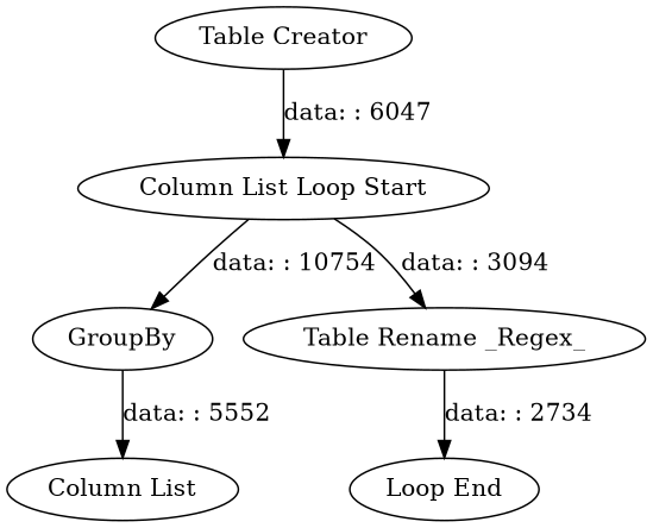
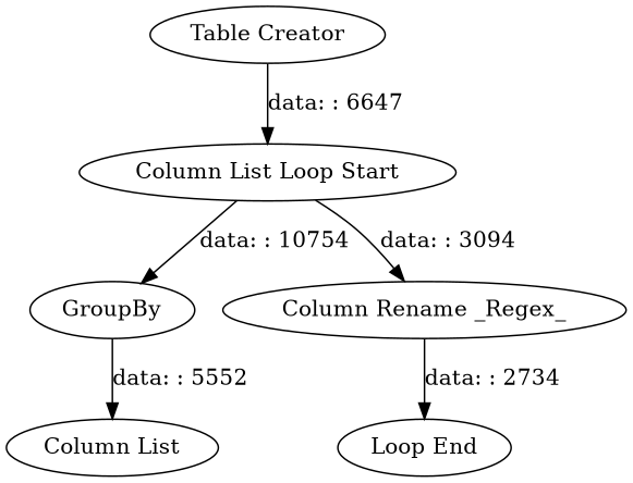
  digraph {
    rankdir=TB
    n1 [label="Loop End"]
    n2 [label=GroupBy]
    n3 [label="Column List"]
    n4 [label="Column List Loop Start"]
-   n5 [label="Table Rename _Regex_"]
+   n5 [label="Column Rename _Regex_"]
    n6 [label="Table Creator"]
    n2 -> n3 [label="data: : 5552"]
    n4 -> n2 [label="data: : 10754"]
    n4 -> n5 [label="data: : 3094"]
    n5 -> n1 [label="data: : 2734"]
-   n6 -> n4 [label="data: : 6047"]
+   n6 -> n4 [label="data: : 6647"]
  }
